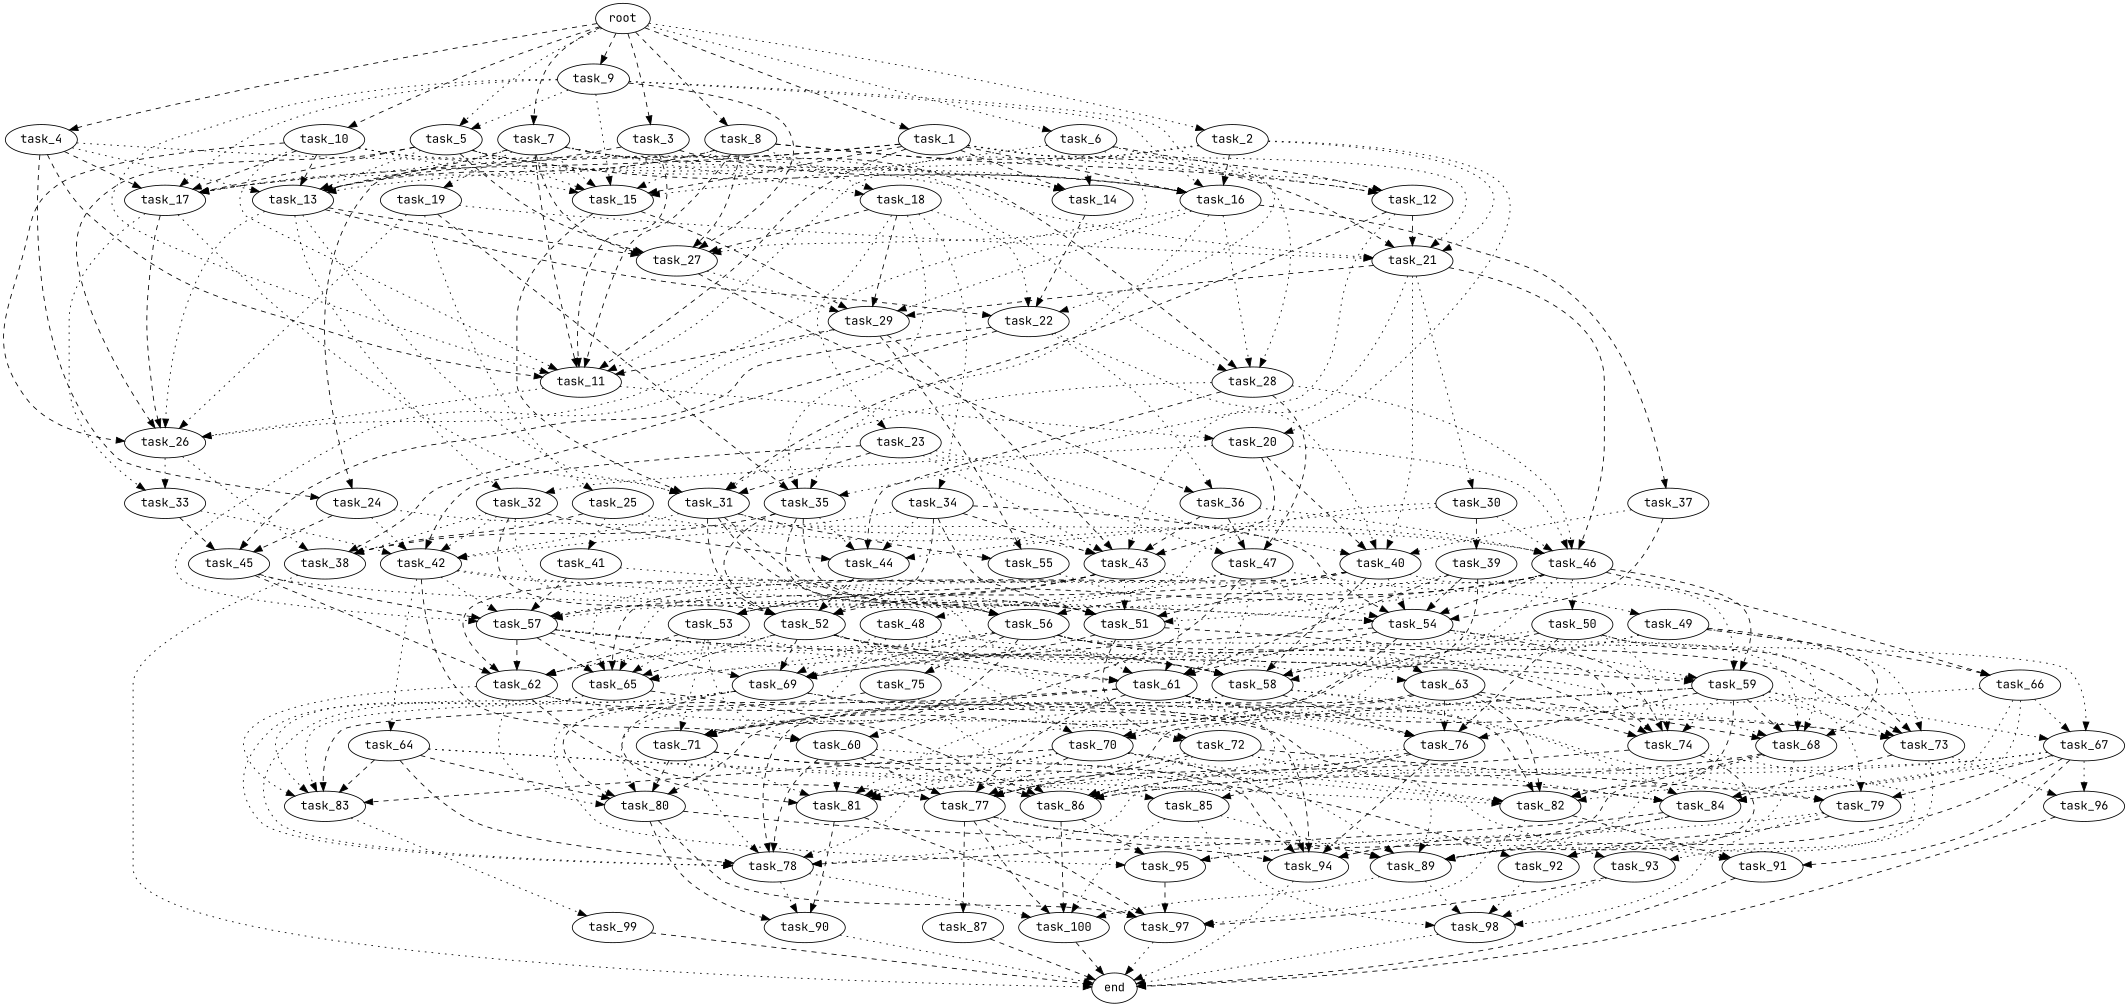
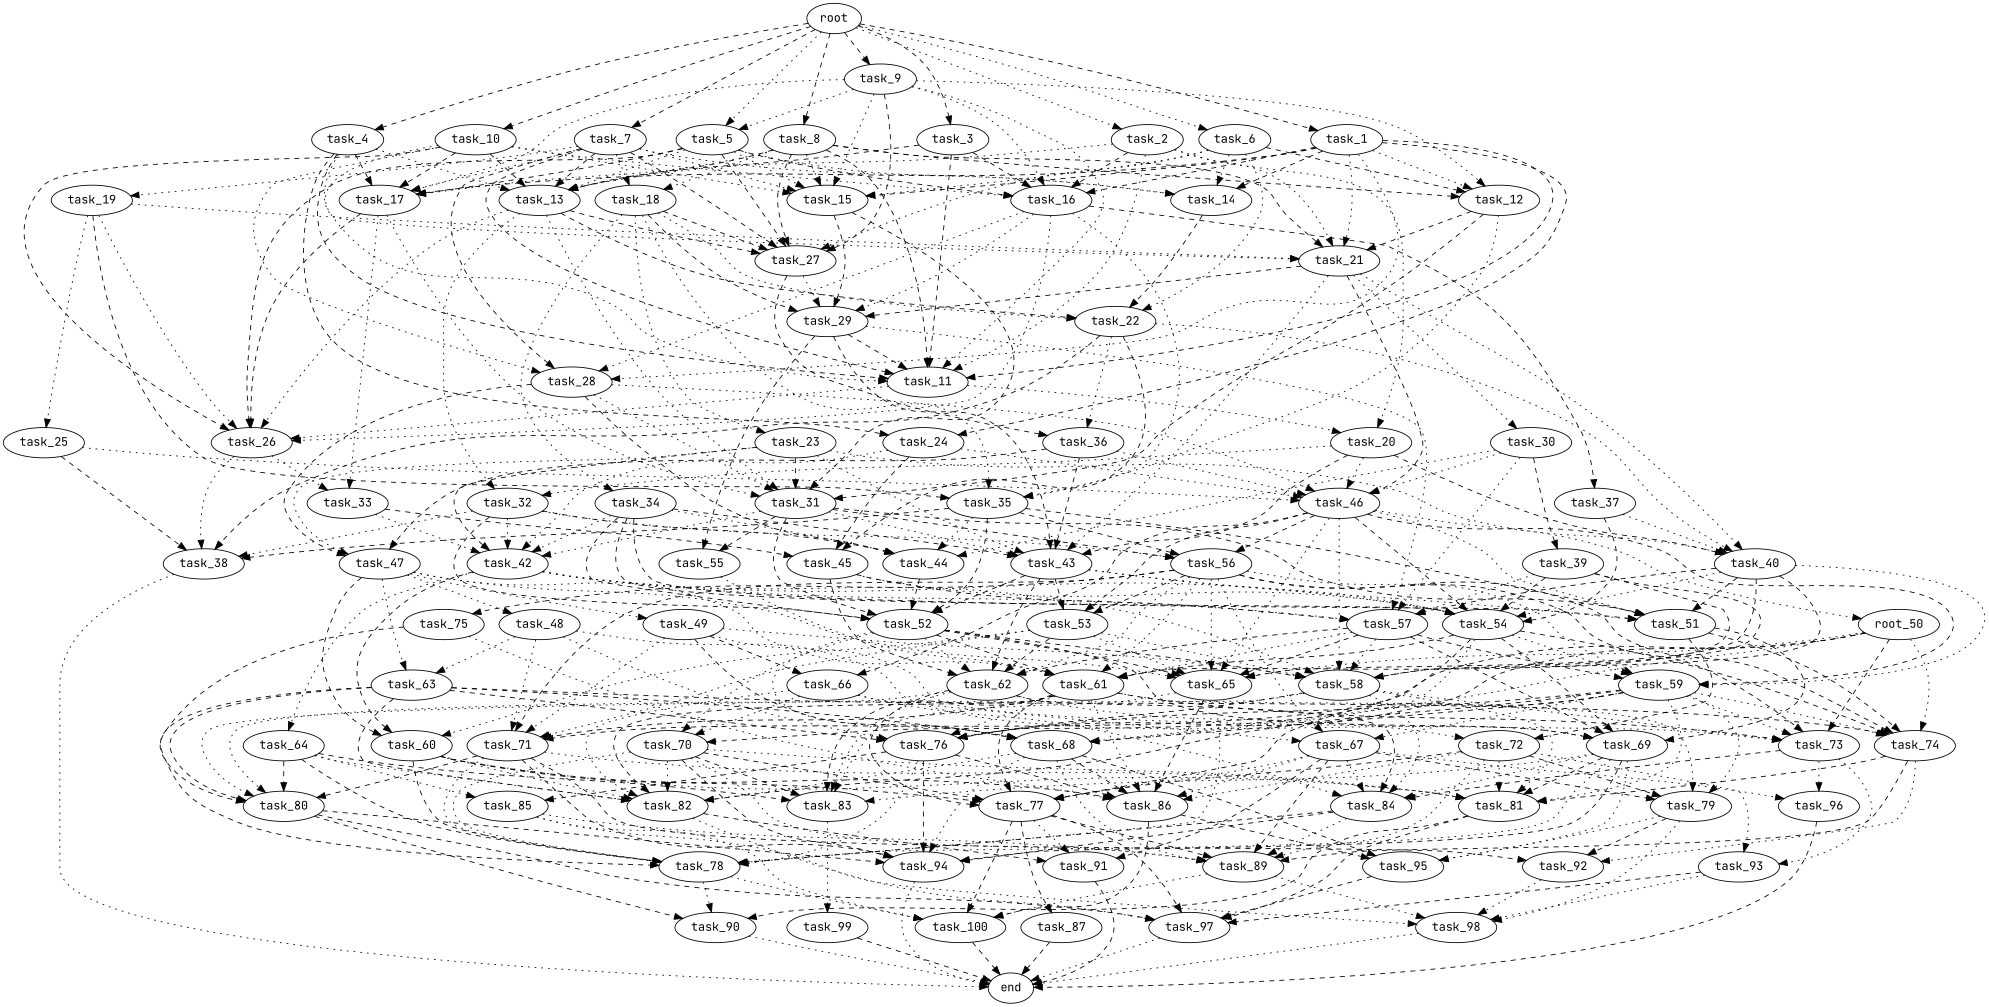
  digraph {
    fontname="JetBrains Mono"
    node [fontname="JetBrains Mono"]
    edge [fontname="JetBrains Mono" style=dotted]
    task_75
    task_86
    task_80
    task_100
    task_95
    task_94
    task_97
    task_90
    end
    task_92
    task_98
    task_19
    task_25
    task_26
    task_21
    task_35
    task_38
    task_46
-   task_41
    task_33
    task_43
    task_40
    task_29
    task_30
    task_51
    task_56
    task_52
    task_44
    task_68
    task_89
    task_82
    task_91
    task_71
    task_81
    task_78
    task_60
    task_77
    task_87
    task_73
    task_96
    task_93
    task_84
-   task_50
+   task_50 [label=root_50]
    task_65
    task_74
    task_76
    task_83
    task_85
    task_31
    task_42
    task_55
    task_58
    task_54
    task_57
    task_64
    task_69
    task_72
    task_61
    task_62
    task_59
    task_67
    task_70
    task_53
    task_10
    task_16
    task_28
    task_13
    task_11
    task_17
    task_15
    task_37
    task_47
    task_22
    task_32
    task_27
    task_20
    task_49
    task_66
    task_12
    task_79
    task_99
    root
    task_7
    task_2
    task_5
    task_8
    task_9
    task_1
    task_6
    task_4
    task_3
    task_14
    task_18
    task_24
    task_36
    task_45
    task_48
    task_63
    task_34
    task_23
    task_39
    task_75 -> task_86
    task_75 -> task_80 [style=dashed]
    task_86 -> task_100 [style=dashed]
    task_86 -> task_95 [style=dashed]
    task_80 -> task_94 [style=dashed]
    task_80 -> task_97 [style=dashed]
    task_80 -> task_90 [style=dashed]
    task_100 -> end [style=dashed]
    task_95 -> task_97 [style=dashed]
    task_94 -> end
    task_97 -> end
    task_90 -> end
    task_92 -> task_98
    task_98 -> end
    task_19 -> task_25
    task_19 -> task_26
    task_19 -> task_21
    task_19 -> task_35 [style=dashed]
    task_25 -> task_38 [style=dashed]
    task_25 -> task_46
-   task_25 -> task_41
    task_26 -> task_38
    task_26 -> task_33
    task_21 -> task_46 [style=dashed]
    task_21 -> task_43
    task_21 -> task_40
    task_21 -> task_29 [style=dashed]
    task_21 -> task_30
    task_35 -> task_38 [style=dashed]
    task_35 -> task_51 [style=dashed]
    task_35 -> task_56 [style=dashed]
    task_35 -> task_52 [style=dashed]
    task_35 -> task_44
    task_38 -> end
    task_46 -> task_51
    task_46 -> task_56 [style=dashed]
    task_46 -> task_50
    task_46 -> task_65
    task_46 -> task_58
    task_46 -> task_54 [style=dashed]
    task_46 -> task_59 [style=dashed]
    task_46 -> task_53 [style=dashed]
    task_46 -> task_66 [style=dashed]
-   task_41 -> task_51
-   task_41 -> task_57 [style=dashed]
    task_33 -> task_42
    task_33 -> task_45 [style=dashed]
    task_43 -> task_51
    task_43 -> task_52 [style=dashed]
    task_43 -> task_54
    task_43 -> task_62 [style=dashed]
    task_43 -> task_53 [style=dashed]
    task_40 -> task_51 [style=dashed]
    task_40 -> task_65 [style=dashed]
    task_40 -> task_58 [style=dashed]
    task_40 -> task_54
    task_40 -> task_57 [style=dashed]
    task_40 -> task_59
    task_29 -> task_43 [style=dashed]
    task_29 -> task_55 [style=dashed]
    task_29 -> task_57
    task_29 -> task_11 [style=dashed]
    task_30 -> task_46
    task_30 -> task_44
    task_30 -> task_57
    task_30 -> task_39 [style=dashed]
    task_51 -> task_74 [style=dashed]
    task_51 -> task_69 [style=dashed]
    task_51 -> task_72 [style=dashed]
    task_56 -> task_75 [style=dashed]
    task_56 -> task_71 [style=dashed]
    task_56 -> task_73 [style=dashed]
    task_56 -> task_65
    task_56 -> task_74 [style=dashed]
-   task_56 -> task_69 [style=dashed]
+   task_56 -> task_53 [style=dashed]
    task_56 -> task_61
    task_56 -> task_62
    task_56 -> task_59
    task_56 -> task_67
    task_52 -> task_68
    task_52 -> task_65 [style=dashed]
    task_52 -> task_58 [style=dashed]
    task_52 -> task_69 [style=dashed]
    task_52 -> task_61 [style=dashed]
    task_52 -> task_62
    task_52 -> task_70
    task_44 -> task_52 [style=dashed]
    task_68 -> task_86 [style=dashed]
    task_68 -> task_95 [style=dashed]
    task_68 -> task_94
    task_68 -> task_89
    task_68 -> task_82
    task_89 -> task_100
    task_89 -> task_98
    task_82 -> task_97
    task_82 -> task_91 [style=dashed]
    task_91 -> end [style=dashed]
    task_71 -> task_80 [style=dashed]
    task_71 -> task_94 [style=dashed]
    task_71 -> task_92 [style=dashed]
    task_71 -> task_81
    task_71 -> task_78
    task_81 -> task_97 [style=dashed]
    task_81 -> task_90 [style=dashed]
    task_78 -> task_100
    task_78 -> task_90
    task_60 -> task_86 [style=dashed]
    task_60 -> task_82
    task_60 -> task_81
    task_60 -> task_78 [style=dashed]
    task_60 -> task_77 [style=dashed]
    task_77 -> task_100 [style=dashed]
    task_77 -> task_97 [style=dashed]
    task_77 -> task_89 [style=dashed]
    task_77 -> task_91
    task_77 -> task_87 [style=dashed]
    task_87 -> end [style=dashed]
    task_73 -> task_96
    task_73 -> task_93
    task_73 -> task_84 [style=dashed]
    task_96 -> end [style=dashed]
    task_93 -> task_97 [style=dashed]
    task_93 -> task_98
    task_84 -> task_94 [style=dashed]
    task_84 -> task_89
    task_84 -> task_78 [style=dashed]
    task_50 -> task_68
    task_50 -> task_71 [style=dashed]
    task_50 -> task_73 [style=dashed]
    task_50 -> task_65
    task_50 -> task_74
    task_50 -> task_76 [style=dashed]
    task_65 -> task_86 [style=dashed]
    task_65 -> task_78
    task_65 -> task_83
    task_74 -> task_92
    task_74 -> task_89 [style=dashed]
    task_74 -> task_81 [style=dashed]
    task_76 -> task_86 [style=dashed]
    task_76 -> task_94 [style=dashed]
    task_76 -> task_78
    task_76 -> task_85 [style=dashed]
    task_83 -> task_99
    task_85 -> task_100
    task_85 -> task_98
    task_85 -> task_89
    task_31 -> task_43
    task_31 -> task_51 [style=dashed]
    task_31 -> task_56 [style=dashed]
    task_31 -> task_52 [style=dashed]
    task_31 -> task_42
    task_31 -> task_55 [style=dashed]
    task_42 -> task_60 [style=dashed]
    task_42 -> task_58
    task_42 -> task_54
    task_42 -> task_57
    task_42 -> task_64
    task_55 -> task_61
    task_58 -> task_80
    task_58 -> task_81
    task_58 -> task_73
    task_58 -> task_84
    task_58 -> task_76 [style=dashed]
    task_54 -> task_68
    task_54 -> task_74 [style=dashed]
    task_54 -> task_69 [style=dashed]
    task_54 -> task_61 [style=dashed]
    task_54 -> task_59
    task_54 -> task_70 [style=dashed]
    task_57 -> task_65 [style=dashed]
    task_57 -> task_58
    task_57 -> task_69 [style=dashed]
    task_57 -> task_61
    task_57 -> task_62 [style=dashed]
    task_57 -> task_59 [style=dashed]
    task_64 -> task_80 [style=dashed]
    task_64 -> task_82
    task_64 -> task_78 [style=dashed]
    task_64 -> task_83 [style=dashed]
    task_64 -> task_85
    task_69 -> task_95
    task_69 -> task_94 [style=dashed]
    task_69 -> task_81 [style=dashed]
    task_69 -> task_78
    task_69 -> task_84
    task_69 -> task_83
    task_72 -> task_86
    task_72 -> task_89
    task_72 -> task_81
    task_72 -> task_77 [style=dashed]
    task_72 -> task_93
    task_72 -> task_79 [style=dashed]
    task_61 -> task_86
    task_61 -> task_82 [style=dashed]
    task_61 -> task_71 [style=dashed]
    task_61 -> task_77 [style=dashed]
    task_61 -> task_73 [style=dashed]
    task_61 -> task_76
    task_61 -> task_83 [style=dashed]
    task_61 -> task_79
    task_62 -> task_80
    task_62 -> task_77 [style=dashed]
    task_62 -> task_84 [style=dashed]
    task_62 -> task_83
    task_62 -> task_72
    task_59 -> task_68 [style=dashed]
    task_59 -> task_82 [style=dashed]
    task_59 -> task_81
    task_59 -> task_77 [style=dashed]
    task_59 -> task_73
    task_59 -> task_74
    task_59 -> task_76 [style=dashed]
    task_59 -> task_67
    task_59 -> task_79
    task_67 -> task_86
    task_67 -> task_89 [style=dashed]
    task_67 -> task_91 [style=dashed]
    task_67 -> task_77
    task_67 -> task_96
    task_67 -> task_84
    task_67 -> task_79 [style=dashed]
    task_70 -> task_94 [style=dashed]
    task_70 -> task_89
    task_70 -> task_82
    task_70 -> task_81
    task_70 -> task_78
    task_70 -> task_77 [style=dashed]
    task_70 -> task_83 [style=dashed]
    task_53 -> task_71
    task_53 -> task_60
    task_53 -> task_65
    task_53 -> task_58
    task_53 -> task_62 [style=dashed]
    task_10 -> task_26 [style=dashed]
    task_10 -> task_16
    task_10 -> task_28
    task_10 -> task_13 [style=dashed]
    task_10 -> task_11
    task_10 -> task_17 [style=dashed]
    task_10 -> task_15
    task_16 -> task_26
    task_16 -> task_35
    task_16 -> task_29
    task_16 -> task_28
    task_16 -> task_37 [style=dashed]
    task_28 -> task_46
    task_28 -> task_44 [style=dashed]
    task_28 -> task_31
    task_28 -> task_47 [style=dashed]
    task_13 -> task_26
    task_13 -> task_31
    task_13 -> task_22 [style=dashed]
    task_13 -> task_32
    task_13 -> task_27 [style=dashed]
    task_11 -> task_26
    task_11 -> task_20
    task_17 -> task_26 [style=dashed]
    task_17 -> task_33
    task_17 -> task_31
    task_15 -> task_29 [style=dashed]
    task_15 -> task_31 [style=dashed]
    task_37 -> task_40
    task_37 -> task_54 [style=dashed]
    task_47 -> task_60 [style=dashed]
    task_47 -> task_65
    task_47 -> task_61
    task_47 -> task_49
    task_47 -> task_48
    task_47 -> task_63
    task_22 -> task_38 [style=dashed]
    task_22 -> task_40
    task_22 -> task_36
    task_22 -> task_45 [style=dashed]
    task_32 -> task_38
    task_32 -> task_56
    task_32 -> task_52 [style=dashed]
    task_32 -> task_44 [style=dashed]
    task_32 -> task_42
    task_27 -> task_29
    task_27 -> task_36 [style=dashed]
    task_20 -> task_46
    task_20 -> task_43 [style=dashed]
    task_20 -> task_40 [style=dashed]
    task_20 -> task_32
    task_49 -> task_68 [style=dashed]
    task_49 -> task_71
    task_49 -> task_73
    task_49 -> task_58
    task_49 -> task_66 [style=dashed]
    task_66 -> task_82
    task_66 -> task_84
    task_66 -> task_67
    task_66 -> task_70
    task_12 -> task_21 [style=dashed]
    task_12 -> task_35
    task_12 -> task_31 [style=dashed]
    task_79 -> task_95
    task_79 -> task_92 [style=dashed]
    task_79 -> task_98
    task_99 -> end [style=dashed]
    root -> task_10 [style=dashed]
    root -> task_7 [style=dashed]
    root -> task_2
    root -> task_5
    root -> task_8 [style=dashed]
    root -> task_9 [style=dashed]
    root -> task_1 [style=dashed]
    root -> task_6
    root -> task_4 [style=dashed]
    root -> task_3 [style=dashed]
    task_7 -> task_19
    task_7 -> task_28 [style=dashed]
    task_7 -> task_13 [style=dashed]
    task_7 -> task_11 [style=dashed]
    task_7 -> task_17
    task_7 -> task_15
    task_7 -> task_27 [style=dashed]
    task_7 -> task_14
    task_7 -> task_18
    task_2 -> task_21
    task_2 -> task_16 [style=dashed]
    task_2 -> task_13
    task_2 -> task_11
    task_2 -> task_20
    task_5 -> task_26 [style=dashed]
    task_5 -> task_16 [style=dashed]
    task_5 -> task_13
    task_5 -> task_17 [style=dashed]
    task_5 -> task_15
    task_5 -> task_27 [style=dashed]
    task_5 -> task_14
    task_8 -> task_21 [style=dashed]
    task_8 -> task_13 [style=dashed]
    task_8 -> task_11 [style=dashed]
    task_8 -> task_17
    task_8 -> task_15
    task_8 -> task_27 [style=dashed]
    task_8 -> task_12 [style=dashed]
    task_8 -> task_18
    task_9 -> task_16
    task_9 -> task_11
    task_9 -> task_17
    task_9 -> task_15
    task_9 -> task_27 [style=dashed]
    task_9 -> task_12
    task_9 -> task_5
    task_1 -> task_21
    task_1 -> task_16 [style=dashed]
    task_1 -> task_28
    task_1 -> task_11 [style=dashed]
    task_1 -> task_17 [style=dashed]
    task_1 -> task_15 [style=dashed]
    task_1 -> task_12
    task_1 -> task_14 [style=dashed]
    task_1 -> task_24 [style=dashed]
    task_6 -> task_15
    task_6 -> task_22
    task_6 -> task_27
    task_6 -> task_12 [style=dashed]
    task_6 -> task_14
    task_4 -> task_21
    task_4 -> task_13
    task_4 -> task_11 [style=dashed]
    task_4 -> task_17 [style=dashed]
    task_4 -> task_24 [style=dashed]
    task_3 -> task_16 [style=dashed]
    task_3 -> task_13 [style=dashed]
    task_3 -> task_11 [style=dashed]
    task_14 -> task_22 [style=dashed]
    task_18 -> task_35
    task_18 -> task_29 [style=dashed]
    task_18 -> task_22
    task_18 -> task_27 [style=dashed]
    task_18 -> task_34
    task_18 -> task_23
    task_24 -> task_46
    task_24 -> task_42
    task_24 -> task_45 [style=dashed]
    task_36 -> task_46
    task_36 -> task_43 [style=dashed]
    task_36 -> task_47 [style=dashed]
    task_45 -> task_54
    task_45 -> task_57 [style=dashed]
    task_45 -> task_62 [style=dashed]
    task_48 -> task_71
    task_48 -> task_76
    task_48 -> task_69
    task_48 -> task_63
    task_63 -> task_80 [style=dashed]
    task_63 -> task_68 [style=dashed]
    task_63 -> task_82 [style=dashed]
    task_63 -> task_78 [style=dashed]
    task_63 -> task_74 [style=dashed]
    task_63 -> task_76 [style=dashed]
    task_34 -> task_43 [style=dashed]
    task_34 -> task_51 [style=dashed]
    task_34 -> task_52 [style=dashed]
    task_34 -> task_44
    task_34 -> task_42
    task_34 -> task_54 [style=dashed]
    task_23 -> task_43
    task_23 -> task_40
    task_23 -> task_31 [style=dashed]
    task_23 -> task_42 [style=dashed]
    task_23 -> task_47
    task_39 -> task_58 [style=dashed]
    task_39 -> task_54 [style=dashed]
    task_39 -> task_57
    task_39 -> task_61 [style=dashed]
  }
